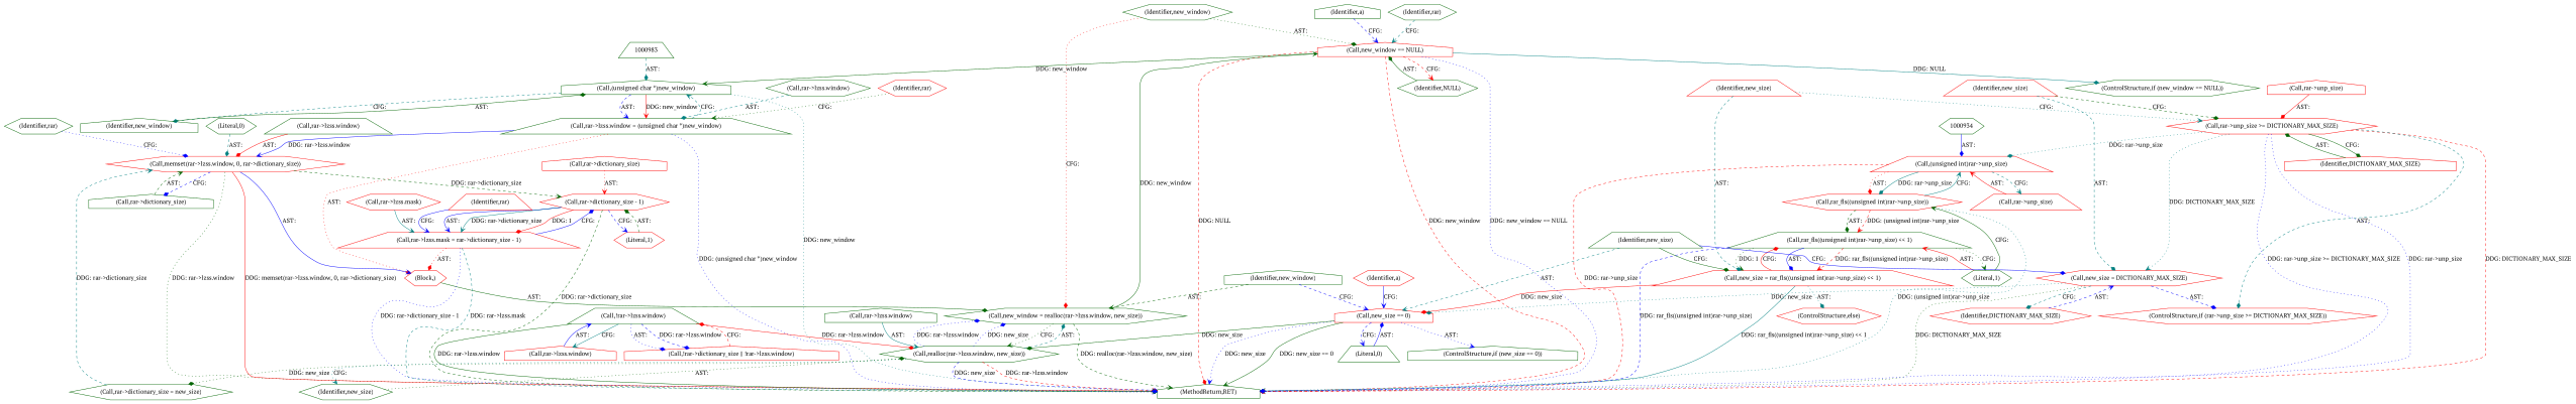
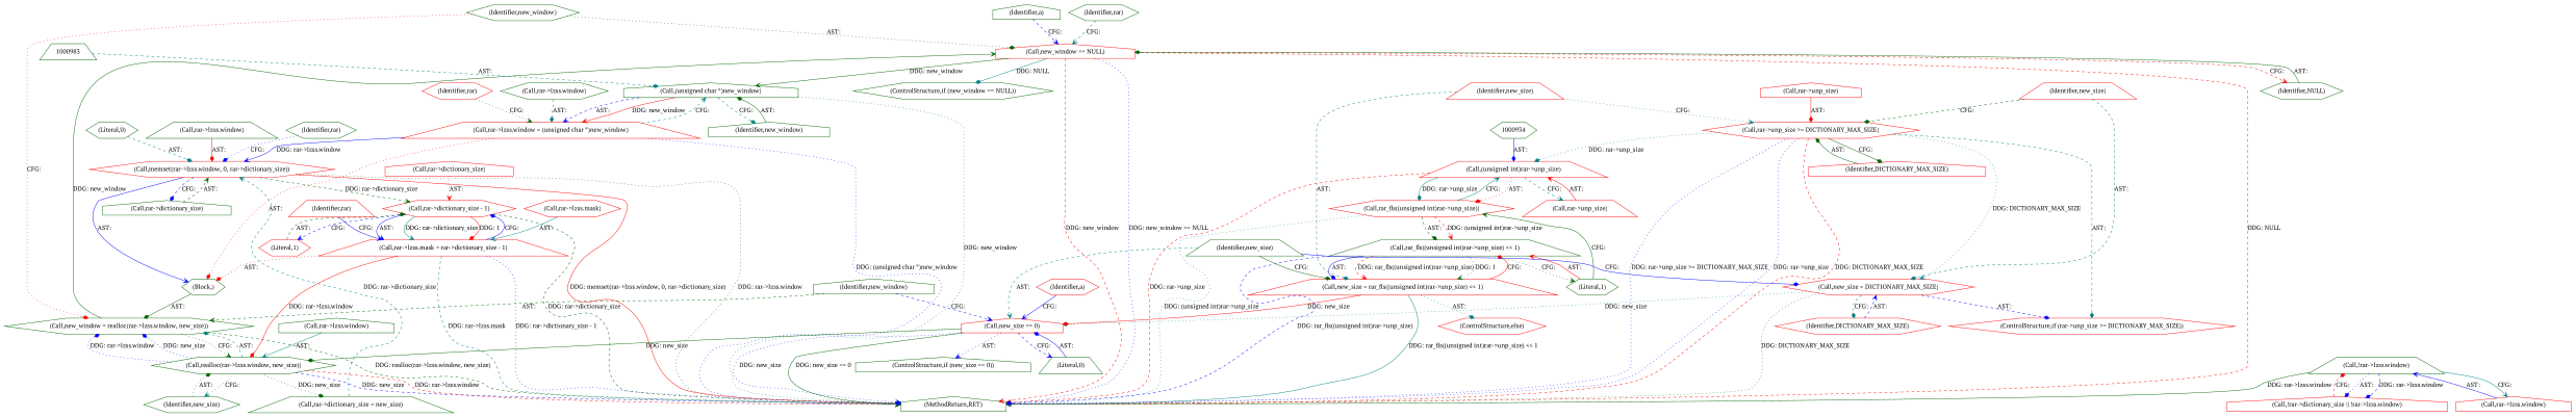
  digraph {
    fontname="PT Serif"
    node [color=darkgreen fontname="PT Serif" shape=hexagon]
    edge [arrowhead=diamond color=blue fontname="PT Serif" style=dashed]
    n1 [color=red label="(Call,new_window == NULL)" shape=house]
    n2 [label="(Call,(unsigned char *)new_window)" shape=house]
    n3 [label="(MethodReturn,RET)" shape=house]
    n4 [label="(Identifier,NULL)"]
    n5 [label="(ControlStructure,if (new_window == NULL))"]
-   n6 [label="(Call,rar->lzss.window = (unsigned char *)new_window)" shape=trapezium]
+   n6 [color=red label="(Call,rar->lzss.window = (unsigned char *)new_window)" shape=trapezium]
    n7 [label="(Identifier,new_window)" shape=house]
    n8 [label="(Call,new_window = realloc(rar->lzss.window, new_size))"]
    n9 [label="(Call,realloc(rar->lzss.window, new_size))"]
-   n10 [label="(Call,rar->dictionary_size = new_size)"]
+   n10 [label="(Call,rar->dictionary_size = new_size)" shape=trapezium]
    n11 [label="(Identifier,new_size)"]
-   n12 [color=red label="(Block,)"]
+   n12 [label="(Block,)"]
    n13 [color=red label="(Call,memset(rar->lzss.window, 0, rar->dictionary_size))"]
    n14 [label="(Call,!rar->lzss.window)" shape=trapezium]
    n15 [color=red label="(Call,!rar->dictionary_size || !rar->lzss.window)" shape=house]
    n16 [color=red label="(Call,rar->lzss.window)" shape=house]
    n17 [color=red label="(Call,new_size == 0)" shape=house]
    n18 [label="(ControlStructure,if (new_size == 0))" shape=house]
    n19 [label="(Literal,0)" shape=trapezium]
    n20 [color=red label="(Call,new_size = DICTIONARY_MAX_SIZE)"]
    n21 [color=red label="(ControlStructure,if (rar->unp_size >= DICTIONARY_MAX_SIZE))"]
    n22 [color=red label="(Identifier,DICTIONARY_MAX_SIZE)"]
    n23 [color=red label="(Call,rar->unp_size >= DICTIONARY_MAX_SIZE)"]
    n24 [color=red label="(Call,(unsigned int)rar->unp_size)" shape=trapezium]
    n25 [color=red label="(Identifier,DICTIONARY_MAX_SIZE)" shape=house]
    n26 [color=red label="(Call,rar_fls((unsigned int)rar->unp_size))"]
    n27 [color=red label="(Call,rar->unp_size)" shape=trapezium]
    n28 [color=red label="(Call,new_size = rar_fls((unsigned int)rar->unp_size) << 1)" shape=trapezium]
    n29 [label="(Call,rar_fls((unsigned int)rar->unp_size) << 1)" shape=trapezium]
    n30 [color=red label="(ControlStructure,else)"]
    n31 [label="(Literal,1)"]
    n32 [color=red label="(Call,rar->dictionary_size - 1)"]
    n33 [label="(Call,rar->dictionary_size)" shape=house]
    n34 [color=red label="(Call,rar->lzss.mask = rar->dictionary_size - 1)" shape=trapezium]
    n35 [color=red label="(Literal,1)"]
    n36 [label="(Identifier,rar)"]
    n37 [color=red label="(Call,rar->dictionary_size)" shape=house]
    n38 [label="(Identifier,new_window)" shape=house]
    n39 [label="(Identifier,rar)"]
    n40 [label="(Literal,0)"]
    n41 [color=red label="(Identifier,new_size)" shape=trapezium]
    n42 [color=red label="(Call,rar->unp_size)" shape=house]
    n43 [color=red label="(Identifier,rar)" shape=trapezium]
    n44 [label="(Call,rar->lzss.window)" shape=trapezium]
    n45 [label="(Call,rar->lzss.window)" shape=house]
    n46 [label="(Identifier,new_window)"]
    n47 [color=red label="(Identifier,a)"]
    n48 [label="(Call,rar->lzss.window)"]
    n49 [color=red label="(Identifier,rar)"]
    n50 [color=red label="(Call,rar->lzss.mask)"]
    n51 [color=red label="(Identifier,new_size)" shape=trapezium]
    n52 [label="(Identifier,a)" shape=house]
    n53 [label="(Identifier,new_size)" shape=trapezium]
    1000934
    1000983 [shape=trapezium]
    n1 -> n2 [arrowhead=vee color=darkgreen label="DDG: new_window" style=solid]
    n1 -> n3 [color=red label="DDG: NULL"]
    n1 -> n3 [arrowhead=vee color=red label="DDG: new_window"]
    n1 -> n3 [label="DDG: new_window == NULL" style=dotted]
    n1 -> n4 [arrowhead=vee color=red label="CFG: "]
    n1 -> n5 [color=teal label="DDG: NULL" style=solid]
    n2 -> n3 [color=teal label="DDG: new_window" style=dotted]
    n2 -> n6 [arrowhead=vee label="AST: "]
    n2 -> n6 [arrowhead=vee color=red label="DDG: new_window" style=solid]
    n2 -> n7 [color=teal label="CFG: "]
    n4 -> n1 [color=darkgreen label="AST: " style=solid]
    n6 -> n2 [arrowhead=vee color=teal label="CFG: "]
    n6 -> n3 [arrowhead=vee label="DDG: (unsigned char *)new_window" style=dotted]
    n6 -> n12 [color=red label="AST: " style=dotted]
    n6 -> n13 [arrowhead=vee label="DDG: rar->lzss.window" style=solid]
    n7 -> n2 [color=darkgreen label="AST: " style=solid]
    n8 -> n1 [arrowhead=vee color=darkgreen label="DDG: new_window" style=solid]
    n8 -> n3 [arrowhead=vee color=darkgreen label="DDG: realloc(rar->lzss.window, new_size)"]
    n8 -> n9 [arrowhead=vee color=darkgreen label="CFG: " style=dotted]
    n9 -> n3 [label="DDG: new_size"]
    n9 -> n3 [arrowhead=vee color=red label="DDG: rar->lzss.window"]
    n9 -> n8 [color=teal label="AST: "]
    n9 -> n8 [label="DDG: rar->lzss.window" style=dotted]
    n9 -> n8 [label="DDG: new_size" style=dotted]
    n9 -> n10 [color=darkgreen label="DDG: new_size" style=dotted]
    n9 -> n11 [arrowhead=vee color=teal label="CFG: " style=dotted]
    n10 -> n13 [arrowhead=vee color=teal label="DDG: rar->dictionary_size"]
    n11 -> n9 [color=darkgreen label="AST: " style=dotted]
    n12 -> n8 [color=darkgreen label="AST: " style=solid]
    n13 -> n3 [arrowhead=vee color=darkgreen label="DDG: rar->lzss.window" style=dotted]
    n13 -> n3 [color=red label="DDG: memset(rar->lzss.window, 0, rar->dictionary_size)" style=solid]
    n13 -> n12 [arrowhead=vee label="AST: " style=solid]
    n13 -> n32 [arrowhead=vee color=darkgreen label="DDG: rar->dictionary_size"]
    n13 -> n33 [label="CFG: "]
    n14 -> n3 [color=darkgreen label="DDG: rar->lzss.window" style=solid]
-   n14 -> n9 [color=red label="DDG: rar->lzss.window" style=solid]
+   n34 -> n9 [color=red label="DDG: rar->lzss.window" style=solid]
    n14 -> n15 [label="AST: " style=dotted]
    n14 -> n15 [label="DDG: rar->lzss.window"]
    n14 -> n16 [arrowhead=vee color=teal label="CFG: " style=solid]
    n15 -> n14 [color=red label="CFG: "]
    n16 -> n14 [arrowhead=vee label="AST: " style=solid]
    n17 -> n3 [arrowhead=vee label="DDG: new_size" style=dotted]
    n17 -> n3 [arrowhead=vee color=darkgreen label="DDG: new_size == 0" style=solid]
    n17 -> n9 [color=darkgreen label="DDG: new_size" style=solid]
    n17 -> n18 [arrowhead=vee label="AST: " style=dotted]
    n17 -> n19 [arrowhead=vee label="CFG: "]
    n19 -> n17 [label="AST: " style=solid]
    n20 -> n3 [color=darkgreen label="DDG: DICTIONARY_MAX_SIZE" style=dotted]
    n20 -> n17 [color=teal label="DDG: new_size" style=dotted]
    n20 -> n21 [label="AST: "]
    n20 -> n22 [color=teal label="CFG: "]
    n22 -> n20 [arrowhead=vee label="AST: "]
    n23 -> n3 [label="DDG: rar->unp_size >= DICTIONARY_MAX_SIZE" style=dotted]
    n23 -> n3 [label="DDG: rar->unp_size" style=dotted]
    n23 -> n3 [color=red label="DDG: DICTIONARY_MAX_SIZE"]
    n23 -> n20 [arrowhead=vee color=teal label="DDG: DICTIONARY_MAX_SIZE" style=dotted]
    n23 -> n21 [color=teal label="AST: "]
    n23 -> n24 [color=teal label="DDG: rar->unp_size" style=dotted]
    n23 -> n25 [color=darkgreen label="CFG: " style=solid]
    n24 -> n3 [arrowhead=vee color=red label="DDG: rar->unp_size"]
    n24 -> n26 [color=red label="AST: " style=dotted]
    n24 -> n26 [color=teal label="DDG: rar->unp_size" style=solid]
    n24 -> n27 [arrowhead=vee color=teal label="CFG: "]
    n25 -> n23 [color=darkgreen label="AST: " style=solid]
    n26 -> n3 [arrowhead=vee color=teal label="DDG: (unsigned int)rar->unp_size" style=dotted]
    n26 -> n24 [arrowhead=vee color=teal label="CFG: " style=solid]
    n26 -> n29 [color=darkgreen label="AST: "]
    n26 -> n29 [arrowhead=vee color=red label="DDG: (unsigned int)rar->unp_size"]
    n27 -> n24 [arrowhead=vee color=red label="AST: " style=solid]
    n28 -> n3 [arrowhead=vee color=teal label="DDG: rar_fls((unsigned int)rar->unp_size) << 1" style=solid]
    n28 -> n17 [color=red label="DDG: new_size" style=solid]
    n28 -> n29 [color=red label="CFG: " style=solid]
    n28 -> n30 [color=teal label="AST: " style=dotted]
    n29 -> n3 [label="DDG: rar_fls((unsigned int)rar->unp_size)"]
    n29 -> n28 [label="AST: " style=solid]
    n29 -> n28 [arrowhead=vee color=red label="DDG: rar_fls((unsigned int)rar->unp_size)"]
    n29 -> n28 [arrowhead=vee color=darkgreen label="DDG: 1" style=dotted]
    n29 -> n31 [arrowhead=vee color=darkgreen label="CFG: " style=dotted]
    n31 -> n26 [arrowhead=vee color=darkgreen label="CFG: " style=solid]
    n31 -> n29 [arrowhead=vee color=red label="AST: " style=solid]
    n32 -> n3 [color=darkgreen label="DDG: rar->dictionary_size"]
    n32 -> n34 [arrowhead=vee label="AST: " style=solid]
    n32 -> n34 [arrowhead=vee color=teal label="DDG: rar->dictionary_size" style=solid]
    n32 -> n34 [color=red label="DDG: 1" style=solid]
    n32 -> n35 [arrowhead=vee label="CFG: "]
    n33 -> n13 [arrowhead=vee color=darkgreen label="AST: "]
    n34 -> n3 [color=teal label="DDG: rar->lzss.mask"]
    n34 -> n3 [label="DDG: rar->dictionary_size - 1" style=dotted]
    n34 -> n12 [color=red label="AST: " style=dotted]
    n34 -> n32 [label="CFG: " style=solid]
    n35 -> n32 [color=darkgreen label="AST: "]
    n36 -> n1 [arrowhead=vee color=teal label="CFG: "]
    n37 -> n32 [arrowhead=vee color=red label="AST: " style=dotted]
    n38 -> n8 [arrowhead=vee color=darkgreen label="AST: "]
    n38 -> n17 [arrowhead=vee label="CFG: "]
    n39 -> n13 [label="CFG: " style=dotted]
    n40 -> n13 [color=teal label="AST: "]
    n41 -> n20 [color=teal label="AST: "]
    n41 -> n23 [color=darkgreen label="CFG: "]
    n42 -> n23 [color=red label="AST: " style=solid]
    n43 -> n34 [arrowhead=vee label="CFG: " style=solid]
    n44 -> n13 [color=red label="AST: " style=solid]
    n45 -> n9 [arrowhead=vee color=teal label="AST: " style=solid]
    n46 -> n1 [color=darkgreen label="AST: " style=dotted]
    n46 -> n8 [color=red label="CFG: " style=dotted]
    n47 -> n17 [arrowhead=vee label="CFG: " style=solid]
    n48 -> n6 [color=teal label="AST: "]
    n49 -> n6 [arrowhead=vee color=darkgreen label="CFG: " style=dotted]
    n50 -> n34 [arrowhead=vee color=teal label="AST: " style=solid]
    n51 -> n23 [arrowhead=vee color=teal label="CFG: " style=dotted]
    n51 -> n28 [color=teal label="AST: "]
    n52 -> n1 [arrowhead=vee label="CFG: "]
    n53 -> n17 [arrowhead=vee color=teal label="AST: "]
    n53 -> n20 [label="CFG: " style=solid]
    n53 -> n28 [color=darkgreen label="CFG: " style=solid]
    1000934 -> n24 [label="AST: " style=solid]
    1000983 -> n2 [color=teal label="AST: "]
  }
